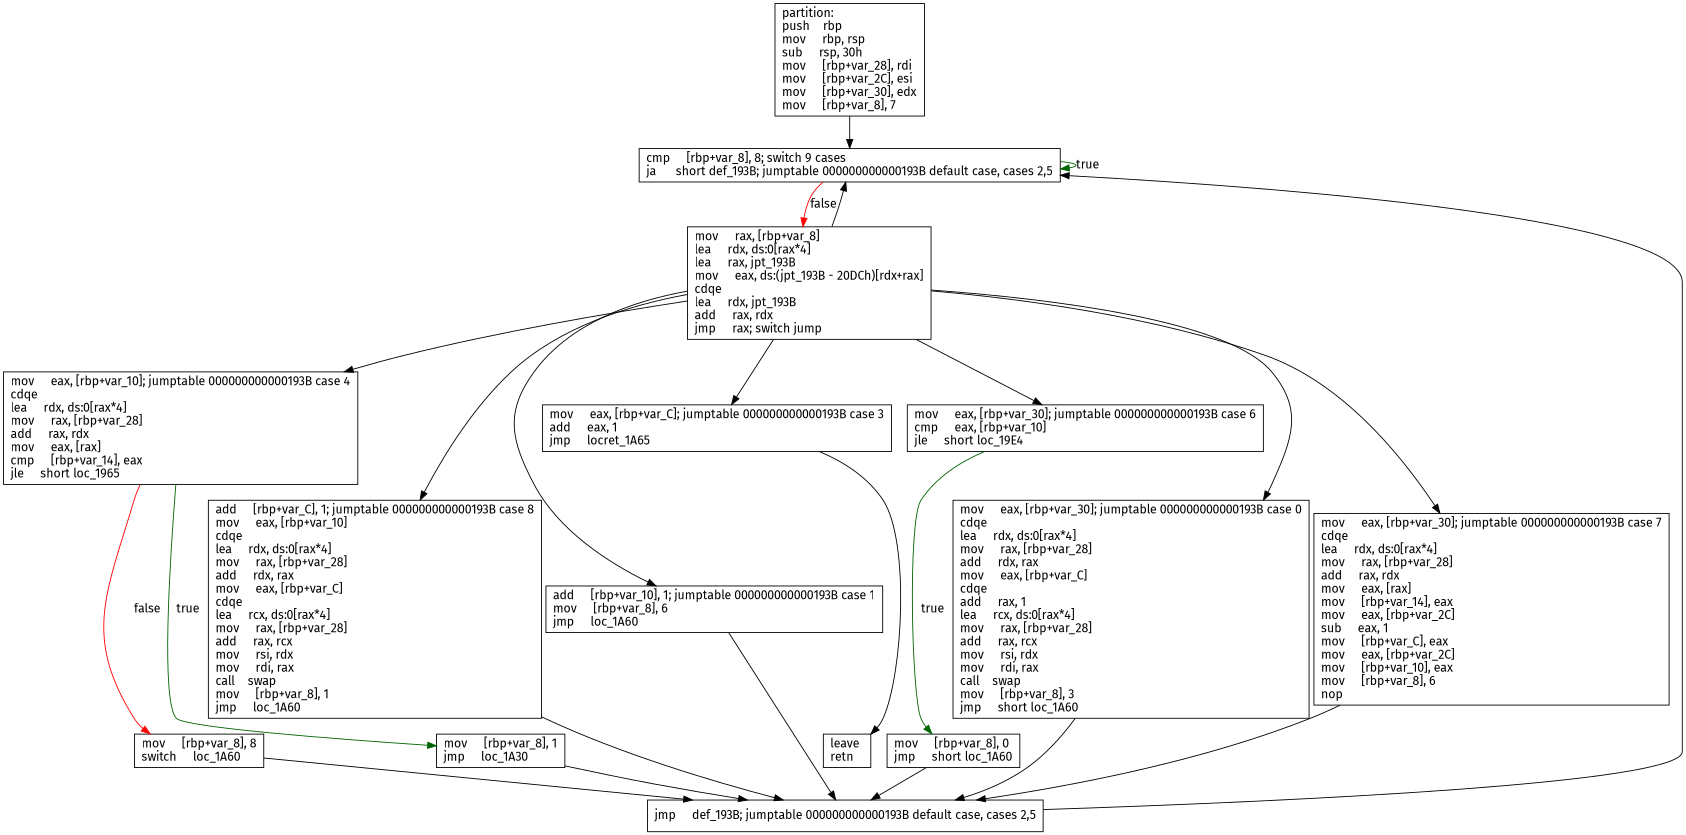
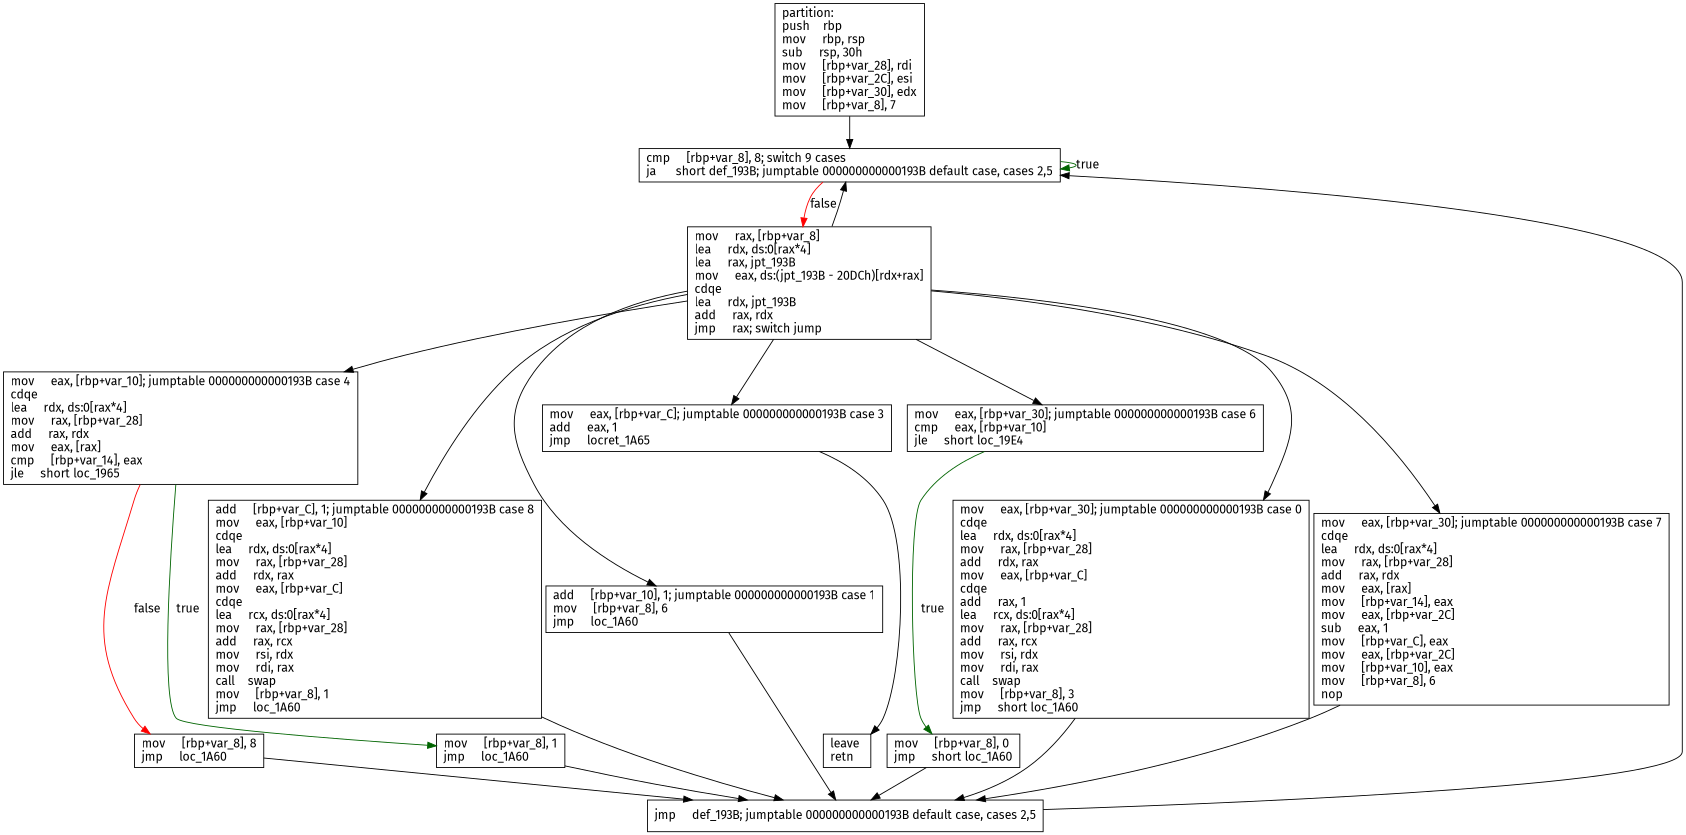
  digraph {
    fontname="Fira Sans"
    node [fontname="Fira Sans" shape=box]
    edge [fontname="Fira Sans"]
    n1 [label="partition:\lpush    rbp\lmov     rbp, rsp\lsub     rsp, 30h\lmov     [rbp+var_28], rdi\lmov     [rbp+var_2C], esi\lmov     [rbp+var_30], edx\lmov     [rbp+var_8], 7\l"]
    n2 [label="cmp     [rbp+var_8], 8; switch 9 cases\lja      short def_193B; jumptable 000000000000193B default case, cases 2,5\l"]
    n3 [label="mov     rax, [rbp+var_8]\llea     rdx, ds:0[rax*4]\llea     rax, jpt_193B\lmov     eax, ds:(jpt_193B - 20DCh)[rdx+rax]\lcdqe\llea     rdx, jpt_193B\ladd     rax, rdx\ljmp     rax; switch jump\l"]
    n4 [label="mov     eax, [rbp+var_10]; jumptable 000000000000193B case 4\lcdqe\llea     rdx, ds:0[rax*4]\lmov     rax, [rbp+var_28]\ladd     rax, rdx\lmov     eax, [rax]\lcmp     [rbp+var_14], eax\ljle     short loc_1965\l"]
    n5 [label="add     [rbp+var_C], 1; jumptable 000000000000193B case 8\lmov     eax, [rbp+var_10]\lcdqe\llea     rdx, ds:0[rax*4]\lmov     rax, [rbp+var_28]\ladd     rdx, rax\lmov     eax, [rbp+var_C]\lcdqe\llea     rcx, ds:0[rax*4]\lmov     rax, [rbp+var_28]\ladd     rax, rcx\lmov     rsi, rdx\lmov     rdi, rax\lcall    swap\lmov     [rbp+var_8], 1\ljmp     loc_1A60\l"]
    n6 [label="add     [rbp+var_10], 1; jumptable 000000000000193B case 1\lmov     [rbp+var_8], 6\ljmp     loc_1A60\l"]
    n7 [label="mov     eax, [rbp+var_C]; jumptable 000000000000193B case 3\ladd     eax, 1\ljmp     locret_1A65\l"]
    n8 [label="mov     eax, [rbp+var_30]; jumptable 000000000000193B case 6\lcmp     eax, [rbp+var_10]\ljle     short loc_19E4\l"]
    n9 [label="mov     eax, [rbp+var_30]; jumptable 000000000000193B case 0\lcdqe\llea     rdx, ds:0[rax*4]\lmov     rax, [rbp+var_28]\ladd     rdx, rax\lmov     eax, [rbp+var_C]\lcdqe\ladd     rax, 1\llea     rcx, ds:0[rax*4]\lmov     rax, [rbp+var_28]\ladd     rax, rcx\lmov     rsi, rdx\lmov     rdi, rax\lcall    swap\lmov     [rbp+var_8], 3\ljmp     short loc_1A60\l"]
    n10 [label="mov     eax, [rbp+var_30]; jumptable 000000000000193B case 7\lcdqe\llea     rdx, ds:0[rax*4]\lmov     rax, [rbp+var_28]\ladd     rax, rdx\lmov     eax, [rax]\lmov     [rbp+var_14], eax\lmov     eax, [rbp+var_2C]\lsub     eax, 1\lmov     [rbp+var_C], eax\lmov     eax, [rbp+var_2C]\lmov     [rbp+var_10], eax\lmov     [rbp+var_8], 6\lnop\l"]
-   n11 [label="mov     [rbp+var_8], 8\lswitch     loc_1A60\l"]
-   n12 [label="mov     [rbp+var_8], 1\ljmp     loc_1A30\l"]
+   n11 [label="mov     [rbp+var_8], 8\ljmp     loc_1A60\l"]
+   n12 [label="mov     [rbp+var_8], 1\ljmp     loc_1A60\l"]
    n13 [label="jmp     def_193B; jumptable 000000000000193B default case, cases 2,5\l"]
    n14 [label="leave\lretn\l"]
    n15 [label="mov     [rbp+var_8], 0\ljmp     short loc_1A60\l"]
    n1 -> n2
    n2 -> n2 [color=darkgreen label=true]
    n2 -> n3 [color=red label=false]
    n3 -> n2
    n3 -> n4
    n3 -> n5
    n3 -> n6
    n3 -> n7
    n3 -> n8
    n3 -> n9
    n3 -> n10
    n4 -> n11 [color=red label=false]
    n4 -> n12 [color=darkgreen label=true]
    n5 -> n13
    n6 -> n13
    n7 -> n14
    n8 -> n15 [color=darkgreen label=true]
    n9 -> n13
    n10 -> n13
    n11 -> n13
    n12 -> n13
    n13 -> n2
    n15 -> n13
  }
